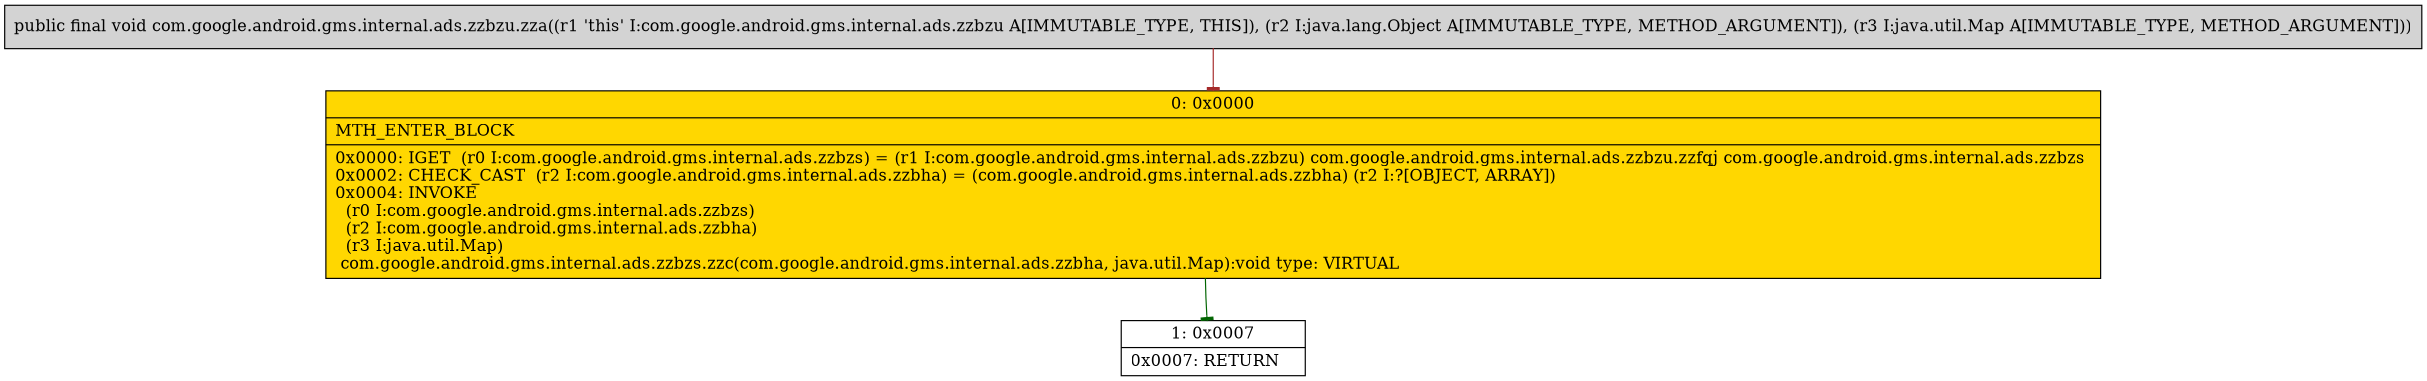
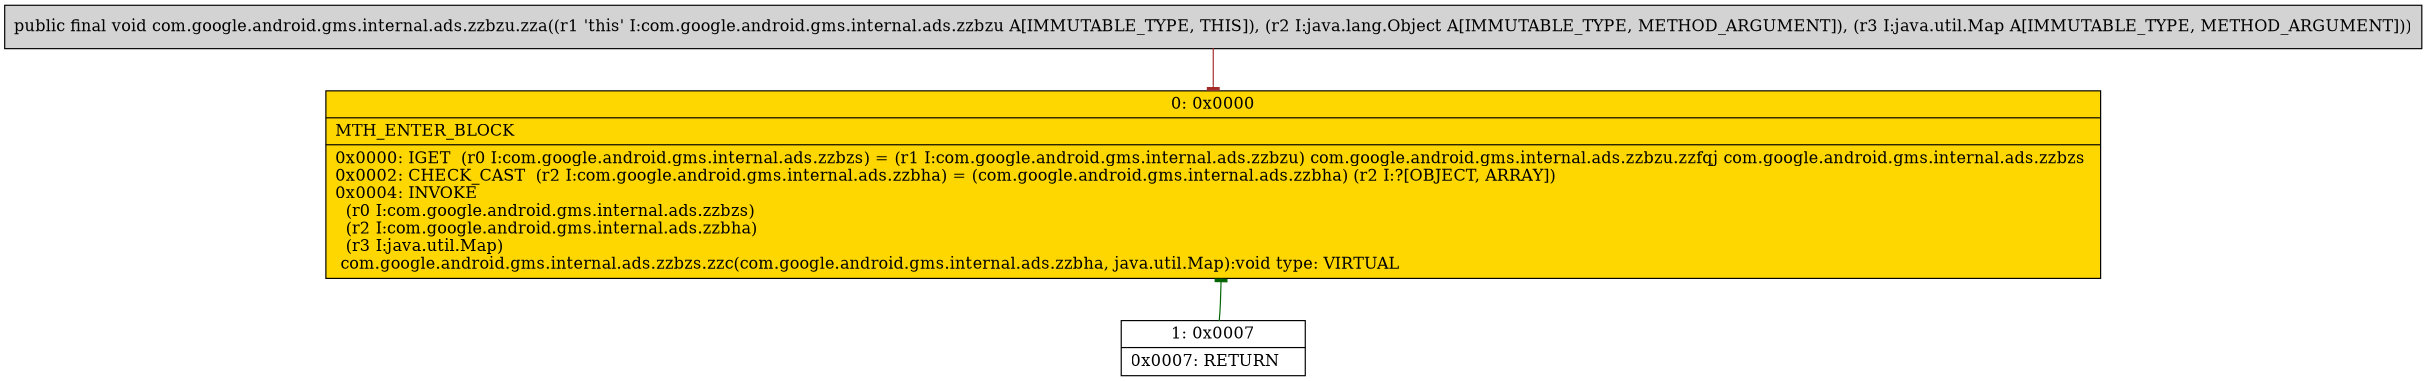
  digraph {
    node [shape=record style=filled]
    edge [style=solid arrowhead=tee]
    n1 [label="{0\:\ 0x0000|MTH_ENTER_BLOCK\l|0x0000: IGET  (r0 I:com.google.android.gms.internal.ads.zzbzs) = (r1 I:com.google.android.gms.internal.ads.zzbzu) com.google.android.gms.internal.ads.zzbzu.zzfqj com.google.android.gms.internal.ads.zzbzs \l0x0002: CHECK_CAST  (r2 I:com.google.android.gms.internal.ads.zzbha) = (com.google.android.gms.internal.ads.zzbha) (r2 I:?[OBJECT, ARRAY]) \l0x0004: INVOKE  \l  (r0 I:com.google.android.gms.internal.ads.zzbzs)\l  (r2 I:com.google.android.gms.internal.ads.zzbha)\l  (r3 I:java.util.Map)\l com.google.android.gms.internal.ads.zzbzs.zzc(com.google.android.gms.internal.ads.zzbha, java.util.Map):void type: VIRTUAL \l}" fillcolor=gold]
    n2 [label="{1\:\ 0x0007|0x0007: RETURN   \l}" fillcolor=white]
    n3 [label="{public final void com.google.android.gms.internal.ads.zzbzu.zza((r1 'this' I:com.google.android.gms.internal.ads.zzbzu A[IMMUTABLE_TYPE, THIS]), (r2 I:java.lang.Object A[IMMUTABLE_TYPE, METHOD_ARGUMENT]), (r3 I:java.util.Map A[IMMUTABLE_TYPE, METHOD_ARGUMENT])) }" fillcolor=lightgrey]
-   n1 -> n2 [color=darkgreen]
+   n2 -> n1 [color=darkgreen]
    n3 -> n1 [color=brown]
  }
